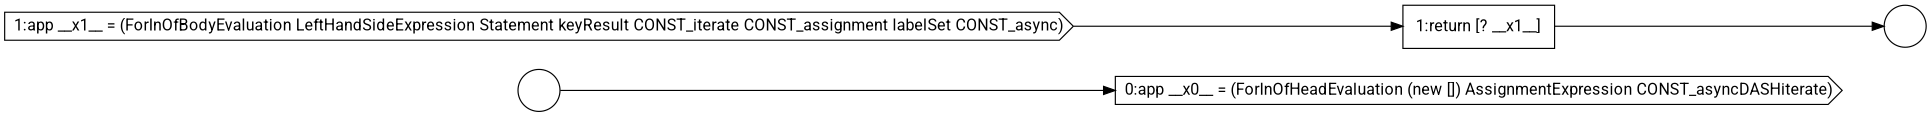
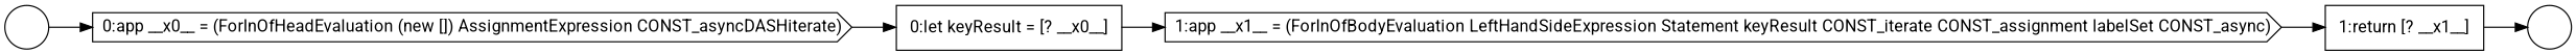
  digraph {
    rankdir=LR
    fontname=Roboto
    node [color=black fillcolor=white shape=circle style=filled fontname=Roboto]
    edge [color=black fontname=Roboto]
    n1 [label=" "]
    n2 [label=<<font color="black">0:app __x0__ = (ForInOfHeadEvaluation (new []) AssignmentExpression CONST_asyncDASHiterate)</font>> shape=cds]
    n3 [label=<<font color="black">1:app __x1__ = (ForInOfBodyEvaluation LeftHandSideExpression Statement keyResult CONST_iterate CONST_assignment labelSet CONST_async)</font>> shape=cds]
    n4 [label=<<font color="black">     <table border="0" cellborder="1" cellspacing="0" cellpadding="10">       <tr><td align="left">1:return [? __x1__]</td></tr>     </table>   </font>> margin=0 shape=none]
+   n5 [label=<<font color="black">     <table border="0" cellborder="1" cellspacing="0" cellpadding="10">       <tr><td align="left">0:let keyResult = [? __x0__]</td></tr>     </table>   </font>> margin=0 shape=none]
    n6 [label=" "]
    n1 -> n2
+   n2 -> n5
    n3 -> n4
    n4 -> n6
+   n5 -> n3
  }
